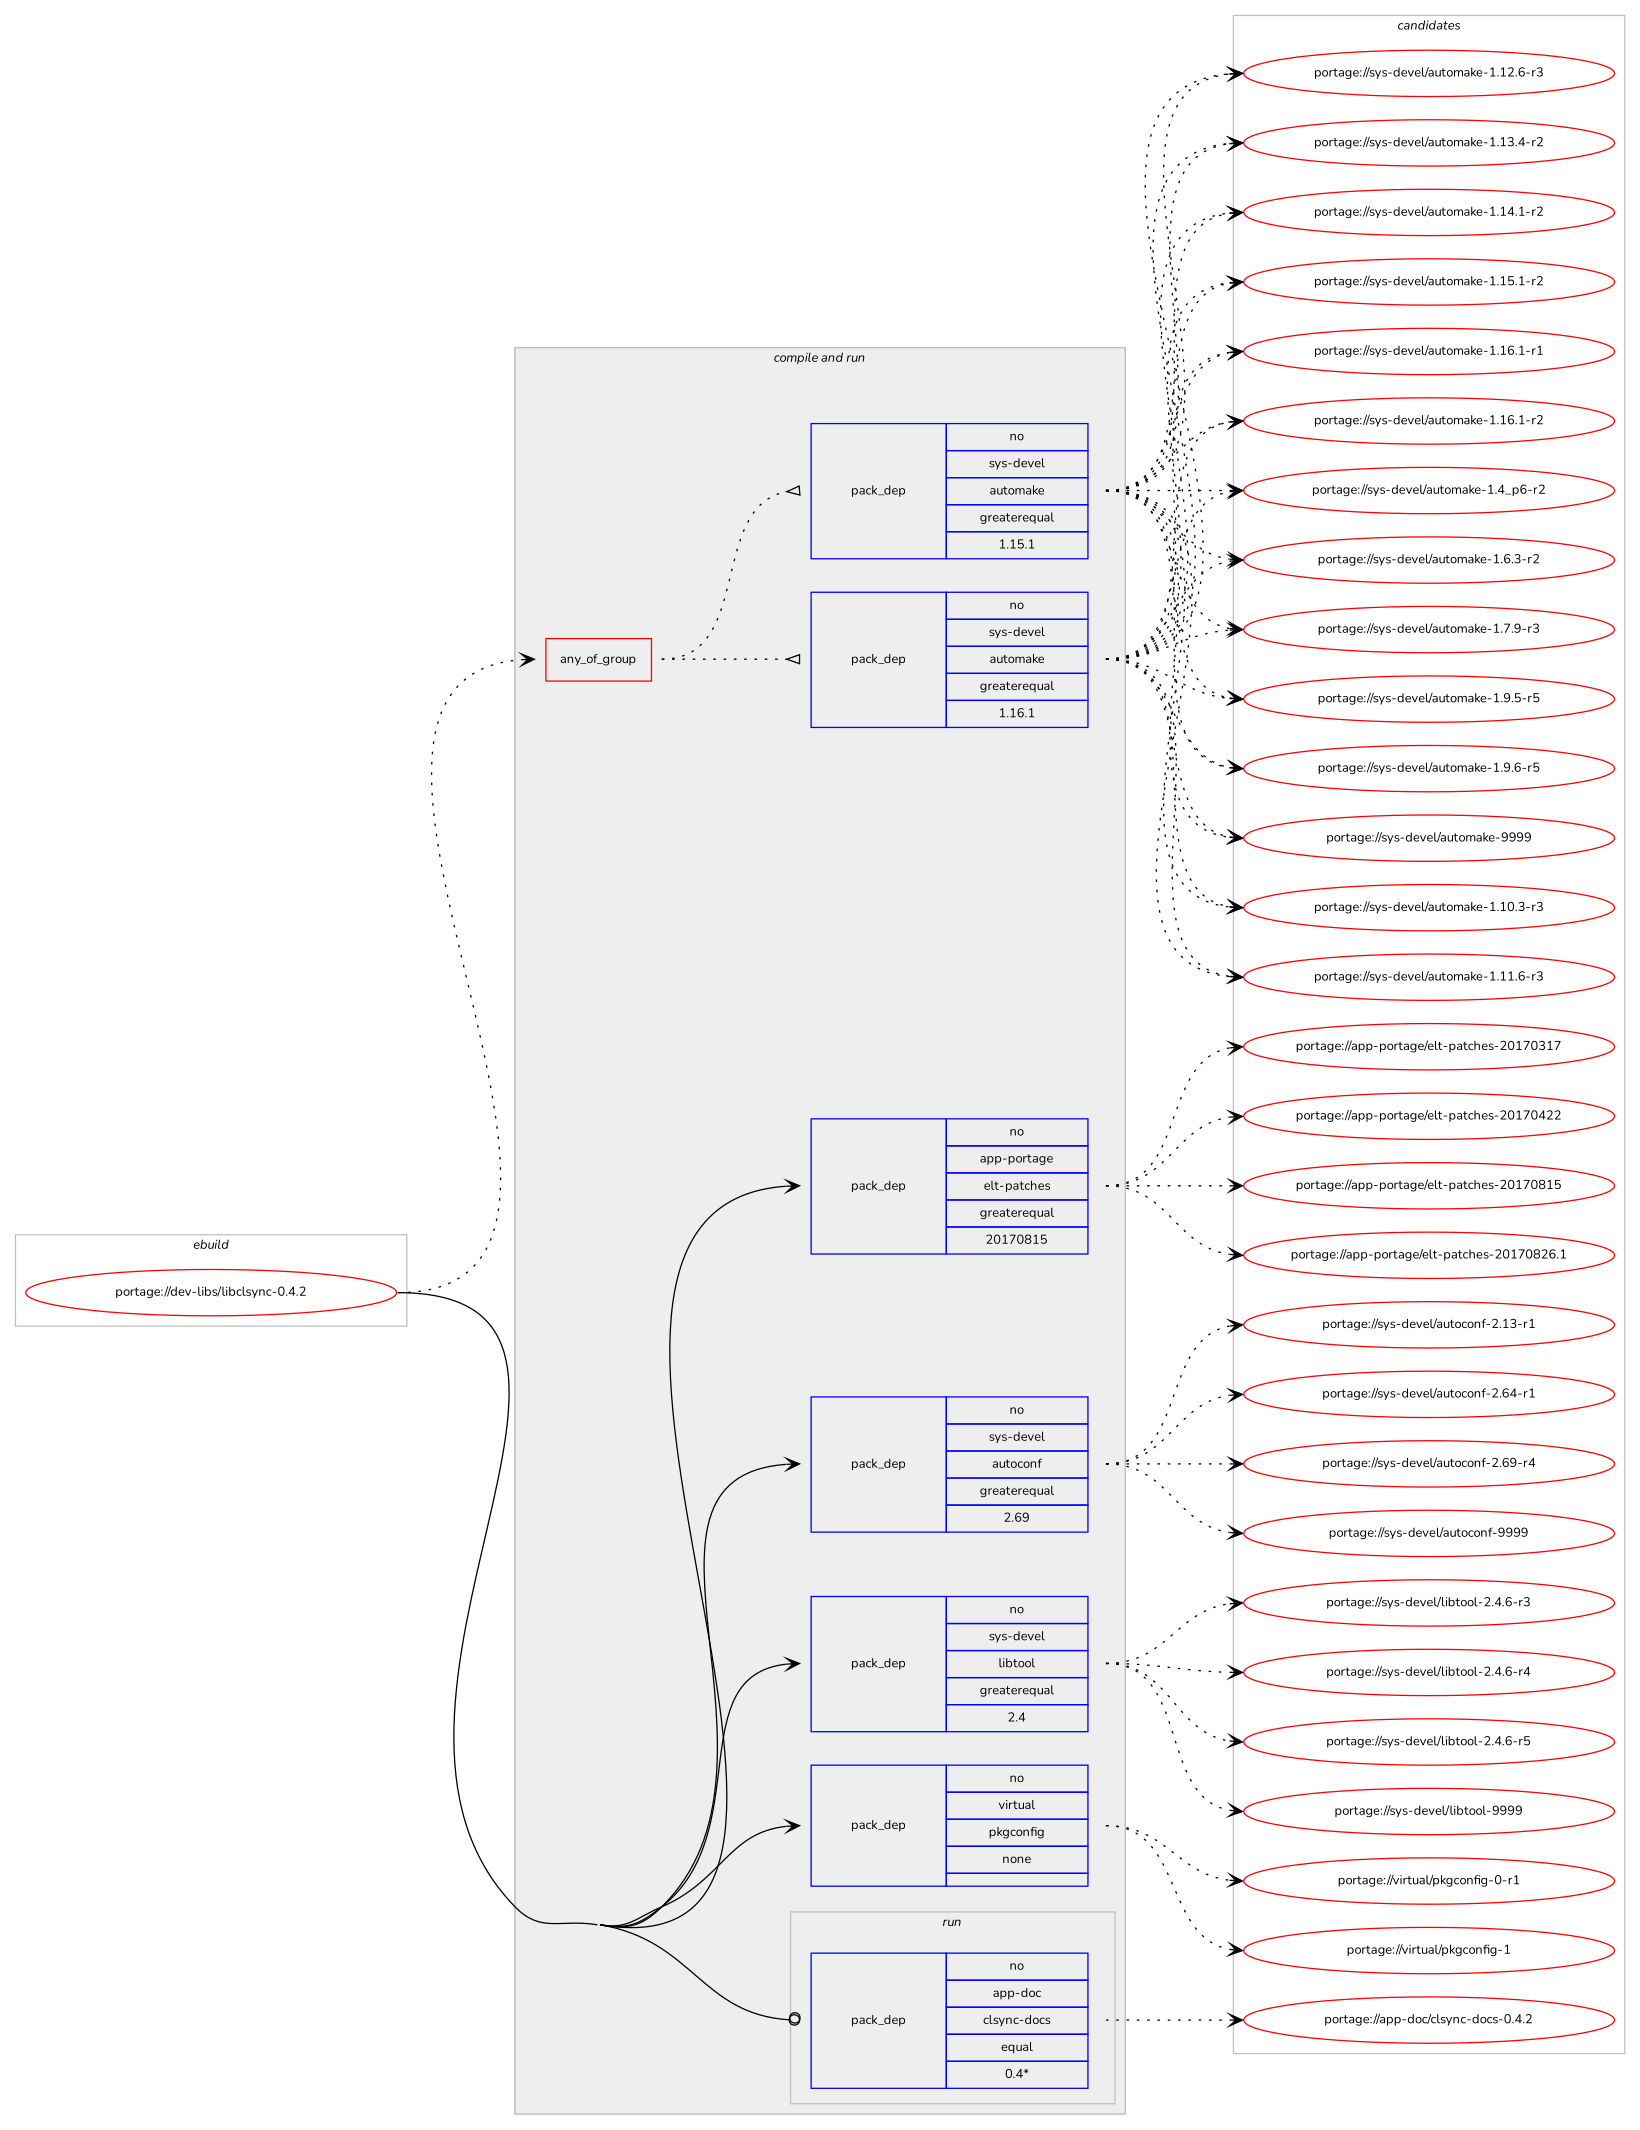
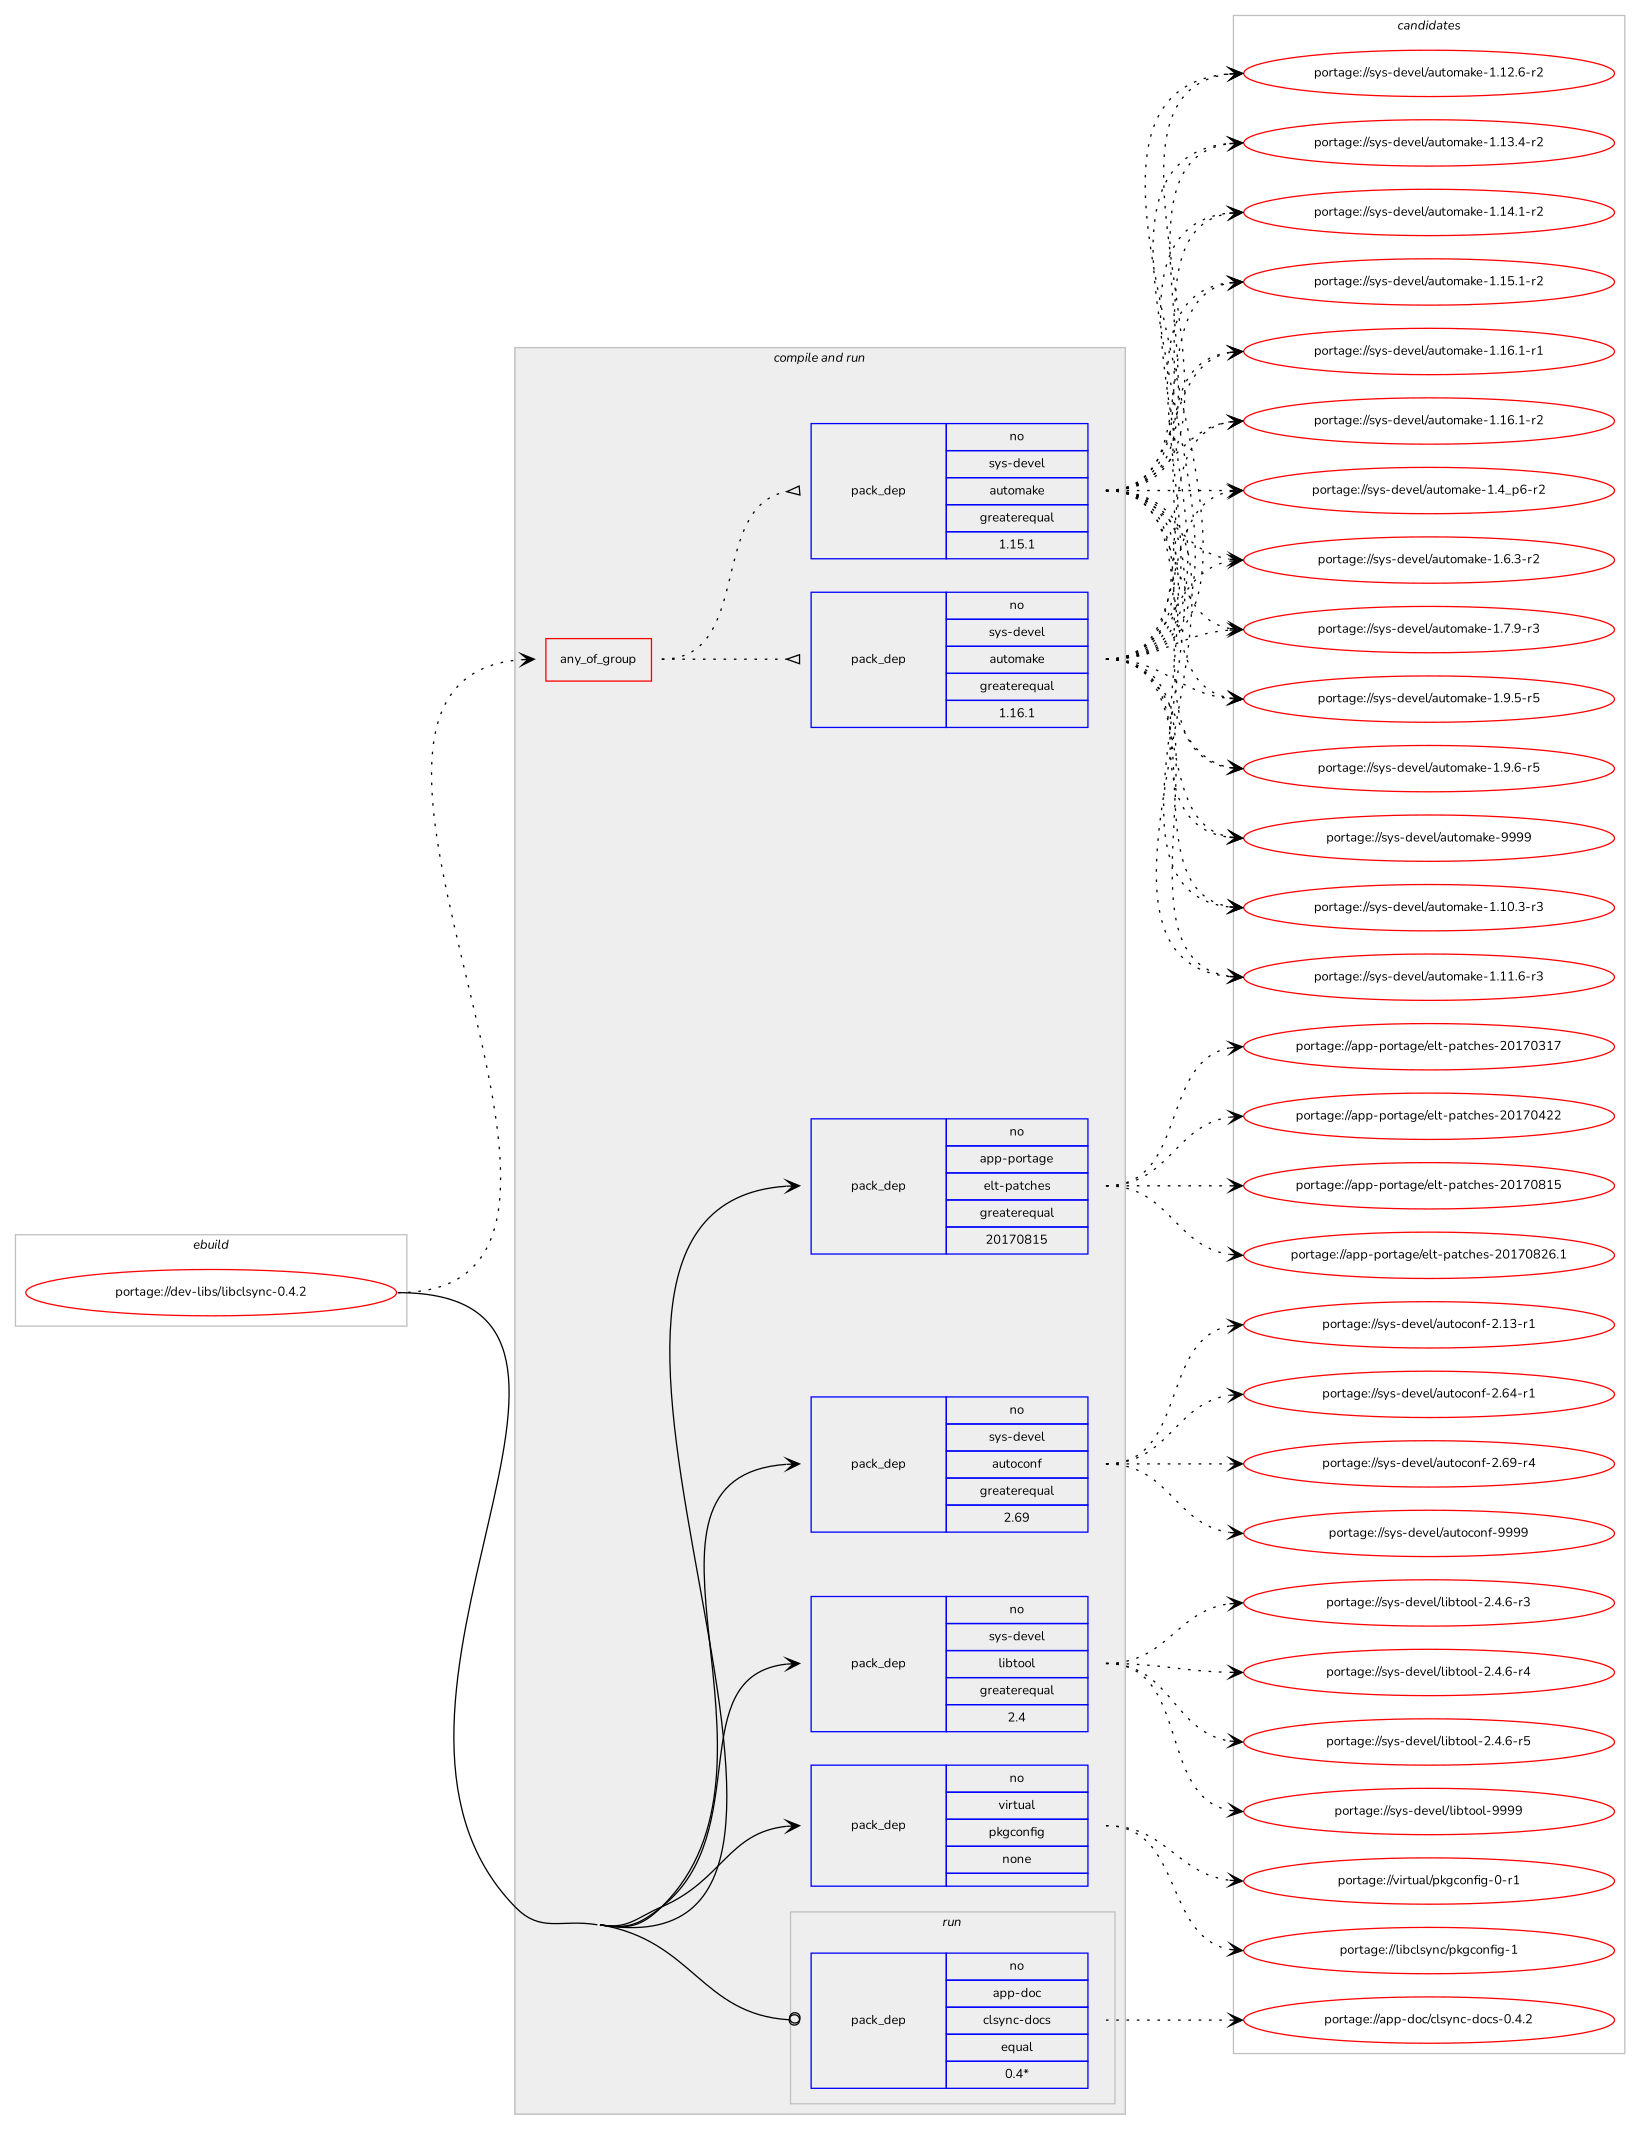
  digraph {
    compound=true
    concentrate=true
    fontname=Nunito
    fontsize=10
    newrank=true
    rankdir=LR
    ranksep=1.5
    node [color=red fontname=Nunito fontsize=10]
    edge [arrowhead=vee fontname=Nunito headport=w style=dotted tailport=e weight=100]
    n1 [label="portage://dev-libs/libclsync-0.4.2" width=4]
    n2 [color=blue label=<<TABLE BORDER="0" CELLBORDER="1" CELLSPACING="0" CELLPADDING="4" WIDTH="220"><TR><TD ROWSPAN="6" CELLPADDING="30">pack_dep</TD></TR><TR><TD WIDTH="110">no</TD></TR><TR><TD>sys-devel</TD></TR><TR><TD>automake</TD></TR><TR><TD>greaterequal</TD></TR><TR><TD>1.16.1</TD></TR></TABLE>> shape=none]
    n3 [color=blue label=<<TABLE BORDER="0" CELLBORDER="1" CELLSPACING="0" CELLPADDING="4" WIDTH="220"><TR><TD ROWSPAN="6" CELLPADDING="30">pack_dep</TD></TR><TR><TD WIDTH="110">no</TD></TR><TR><TD>sys-devel</TD></TR><TR><TD>automake</TD></TR><TR><TD>greaterequal</TD></TR><TR><TD>1.15.1</TD></TR></TABLE>> shape=none]
    n4 [label=<<TABLE BORDER="0" CELLBORDER="1" CELLSPACING="0" CELLPADDING="4"><TR><TD CELLPADDING="10">any_of_group</TD></TR></TABLE>> shape=none]
    n5 [color=blue label=<<TABLE BORDER="0" CELLBORDER="1" CELLSPACING="0" CELLPADDING="4" WIDTH="220"><TR><TD ROWSPAN="6" CELLPADDING="30">pack_dep</TD></TR><TR><TD WIDTH="110">no</TD></TR><TR><TD>app-portage</TD></TR><TR><TD>elt-patches</TD></TR><TR><TD>greaterequal</TD></TR><TR><TD>20170815</TD></TR></TABLE>> shape=none]
    n6 [color=blue label=<<TABLE BORDER="0" CELLBORDER="1" CELLSPACING="0" CELLPADDING="4" WIDTH="220"><TR><TD ROWSPAN="6" CELLPADDING="30">pack_dep</TD></TR><TR><TD WIDTH="110">no</TD></TR><TR><TD>sys-devel</TD></TR><TR><TD>autoconf</TD></TR><TR><TD>greaterequal</TD></TR><TR><TD>2.69</TD></TR></TABLE>> shape=none]
    n7 [color=blue label=<<TABLE BORDER="0" CELLBORDER="1" CELLSPACING="0" CELLPADDING="4" WIDTH="220"><TR><TD ROWSPAN="6" CELLPADDING="30">pack_dep</TD></TR><TR><TD WIDTH="110">no</TD></TR><TR><TD>sys-devel</TD></TR><TR><TD>libtool</TD></TR><TR><TD>greaterequal</TD></TR><TR><TD>2.4</TD></TR></TABLE>> shape=none]
    n8 [color=blue label=<<TABLE BORDER="0" CELLBORDER="1" CELLSPACING="0" CELLPADDING="4" WIDTH="220"><TR><TD ROWSPAN="6" CELLPADDING="30">pack_dep</TD></TR><TR><TD WIDTH="110">no</TD></TR><TR><TD>virtual</TD></TR><TR><TD>pkgconfig</TD></TR><TR><TD>none</TD></TR><TR><TD></TD></TR></TABLE>> shape=none]
    n9 [color=blue label=<<TABLE BORDER="0" CELLBORDER="1" CELLSPACING="0" CELLPADDING="4" WIDTH="220"><TR><TD ROWSPAN="6" CELLPADDING="30">pack_dep</TD></TR><TR><TD WIDTH="110">no</TD></TR><TR><TD>app-doc</TD></TR><TR><TD>clsync-docs</TD></TR><TR><TD>equal</TD></TR><TR><TD>0.4*</TD></TR></TABLE>> shape=none]
    n10 [label="portage://sys-devel/automake-1.10.3-r3" width=4]
    n11 [label="portage://sys-devel/automake-1.11.6-r3" width=4]
-   n12 [label="portage://sys-devel/automake-1.12.6-r3" width=4]
+   n12 [label="portage://sys-devel/automake-1.12.6-r2" width=4]
    n13 [label="portage://sys-devel/automake-1.13.4-r2" width=4]
    n14 [label="portage://sys-devel/automake-1.14.1-r2" width=4]
    n15 [label="portage://sys-devel/automake-1.15.1-r2" width=4]
    n16 [label="portage://sys-devel/automake-1.16.1-r1" width=4]
    n17 [label="portage://sys-devel/automake-1.16.1-r2" width=4]
    n18 [label="portage://sys-devel/automake-1.4_p6-r2" width=4]
    n19 [label="portage://sys-devel/automake-1.6.3-r2" width=4]
    n20 [label="portage://sys-devel/automake-1.7.9-r3" width=4]
    n21 [label="portage://sys-devel/automake-1.9.5-r5" width=4]
    n22 [label="portage://sys-devel/automake-1.9.6-r5" width=4]
    n23 [label="portage://sys-devel/automake-9999" width=4]
    n24 [label="portage://app-portage/elt-patches-20170317" width=4]
    n25 [label="portage://app-portage/elt-patches-20170422" width=4]
    n26 [label="portage://app-portage/elt-patches-20170815" width=4]
    n27 [label="portage://app-portage/elt-patches-20170826.1" width=4]
    n28 [label="portage://sys-devel/autoconf-2.13-r1" width=4]
    n29 [label="portage://sys-devel/autoconf-2.64-r1" width=4]
    n30 [label="portage://sys-devel/autoconf-2.69-r4" width=4]
    n31 [label="portage://sys-devel/autoconf-9999" width=4]
    n32 [label="portage://sys-devel/libtool-2.4.6-r3" width=4]
    n33 [label="portage://sys-devel/libtool-2.4.6-r4" width=4]
    n34 [label="portage://sys-devel/libtool-2.4.6-r5" width=4]
    n35 [label="portage://sys-devel/libtool-9999" width=4]
    n36 [label="portage://virtual/pkgconfig-0-r1" width=4]
-   n37 [label="portage://virtual/pkgconfig-1" width=4]
+   n37 [label="portage://libclsync/pkgconfig-1" width=4]
    n38 [label="portage://app-doc/clsync-docs-0.4.2" width=4]
    subgraph cluster_1 {
      color=gray
      label=<<i>ebuild</i>>
      rank=same
      n1
    }
    subgraph cluster_2 {
      color=gray
      label=<<i>dependencies</i>>
      subgraph cluster_3 {
        color=gray
        fillcolor="#eeeeee"
        label=<<i>compile</i>>
        style=filled
        subgraph sub_4 {
          color=gray
          fillcolor="#eeeeee"
          label=<<i>compile</i>>
          style=filled
          n4
          subgraph sub_5 {
            color=gray
            fillcolor="#eeeeee"
            label=<<i>compile</i>>
            style=filled
            n2
          }
          subgraph sub_6 {
            color=gray
            fillcolor="#eeeeee"
            label=<<i>compile</i>>
            style=filled
            n3
          }
        }
        subgraph sub_7 {
          color=gray
          fillcolor="#eeeeee"
          label=<<i>compile</i>>
          style=filled
          n5
        }
        subgraph sub_8 {
          color=gray
          fillcolor="#eeeeee"
          label=<<i>compile</i>>
          style=filled
          n6
        }
        subgraph sub_9 {
          color=gray
          fillcolor="#eeeeee"
          label=<<i>compile</i>>
          style=filled
          n7
        }
        subgraph sub_10 {
          color=gray
          fillcolor="#eeeeee"
          label=<<i>compile</i>>
          style=filled
          n8
        }
      }
      subgraph cluster_11 {
        color=gray
        fillcolor="#eeeeee"
        label=<<i>compile and run</i>>
        style=filled
      }
      subgraph cluster_12 {
        color=gray
        fillcolor="#eeeeee"
        label=<<i>run</i>>
        style=filled
        subgraph sub_13 {
          color=gray
          fillcolor="#eeeeee"
          label=<<i>run</i>>
          style=filled
          n9
        }
      }
    }
    subgraph cluster_14 {
      color=gray
      label=<<i>candidates</i>>
      rank=same
      subgraph sub_15 {
        color=black
        label=<<i>candidates</i>>
        nodesep=1
        rank=same
        n10
        n11
        n12
        n13
        n14
        n15
        n16
        n17
        n18
        n19
        n20
        n21
        n22
        n23
      }
      subgraph sub_16 {
        color=black
        label=<<i>candidates</i>>
        nodesep=1
        rank=same
        n10
        n11
        n12
        n13
        n14
        n15
        n16
        n17
        n18
        n19
        n20
        n21
        n22
        n23
      }
      subgraph sub_17 {
        color=black
        label=<<i>candidates</i>>
        nodesep=1
        rank=same
        n24
        n25
        n26
        n27
      }
      subgraph sub_18 {
        color=black
        label=<<i>candidates</i>>
        nodesep=1
        rank=same
        n28
        n29
        n30
        n31
      }
      subgraph sub_19 {
        color=black
        label=<<i>candidates</i>>
        nodesep=1
        rank=same
        n32
        n33
        n34
        n35
      }
      subgraph sub_20 {
        color=black
        label=<<i>candidates</i>>
        nodesep=1
        rank=same
        n36
        n37
      }
      subgraph sub_21 {
        color=black
        label=<<i>candidates</i>>
        nodesep=1
        rank=same
        n38
      }
    }
    n1 -> n4 [weight=20]
    n1 -> n5 [style=solid weight=20]
    n1 -> n6 [style=solid weight=20]
    n1 -> n7 [style=solid weight=20]
    n1 -> n8 [style=solid weight=20]
    n1 -> n9 [arrowhead=odot style=solid weight=20]
    n2 -> n10
    n2 -> n11
    n2 -> n12
    n2 -> n13
    n2 -> n14
    n2 -> n15
    n2 -> n16
    n2 -> n17
    n2 -> n18
    n2 -> n19
    n2 -> n20
    n2 -> n21
    n2 -> n22
    n2 -> n23
    n3 -> n10
    n3 -> n11
    n3 -> n12
    n3 -> n13
    n3 -> n14
    n3 -> n15
    n3 -> n16
    n3 -> n17
    n3 -> n18
    n3 -> n19
    n3 -> n20
    n3 -> n21
    n3 -> n22
    n3 -> n23
    n4 -> n2 [arrowhead=oinv weight=20]
    n4 -> n3 [arrowhead=oinv weight=20]
    n5 -> n24
    n5 -> n25
    n5 -> n26
    n5 -> n27
    n6 -> n28
    n6 -> n29
    n6 -> n30
    n6 -> n31
    n7 -> n32
    n7 -> n33
    n7 -> n34
    n7 -> n35
    n8 -> n36
    n8 -> n37
    n9 -> n38
  }
